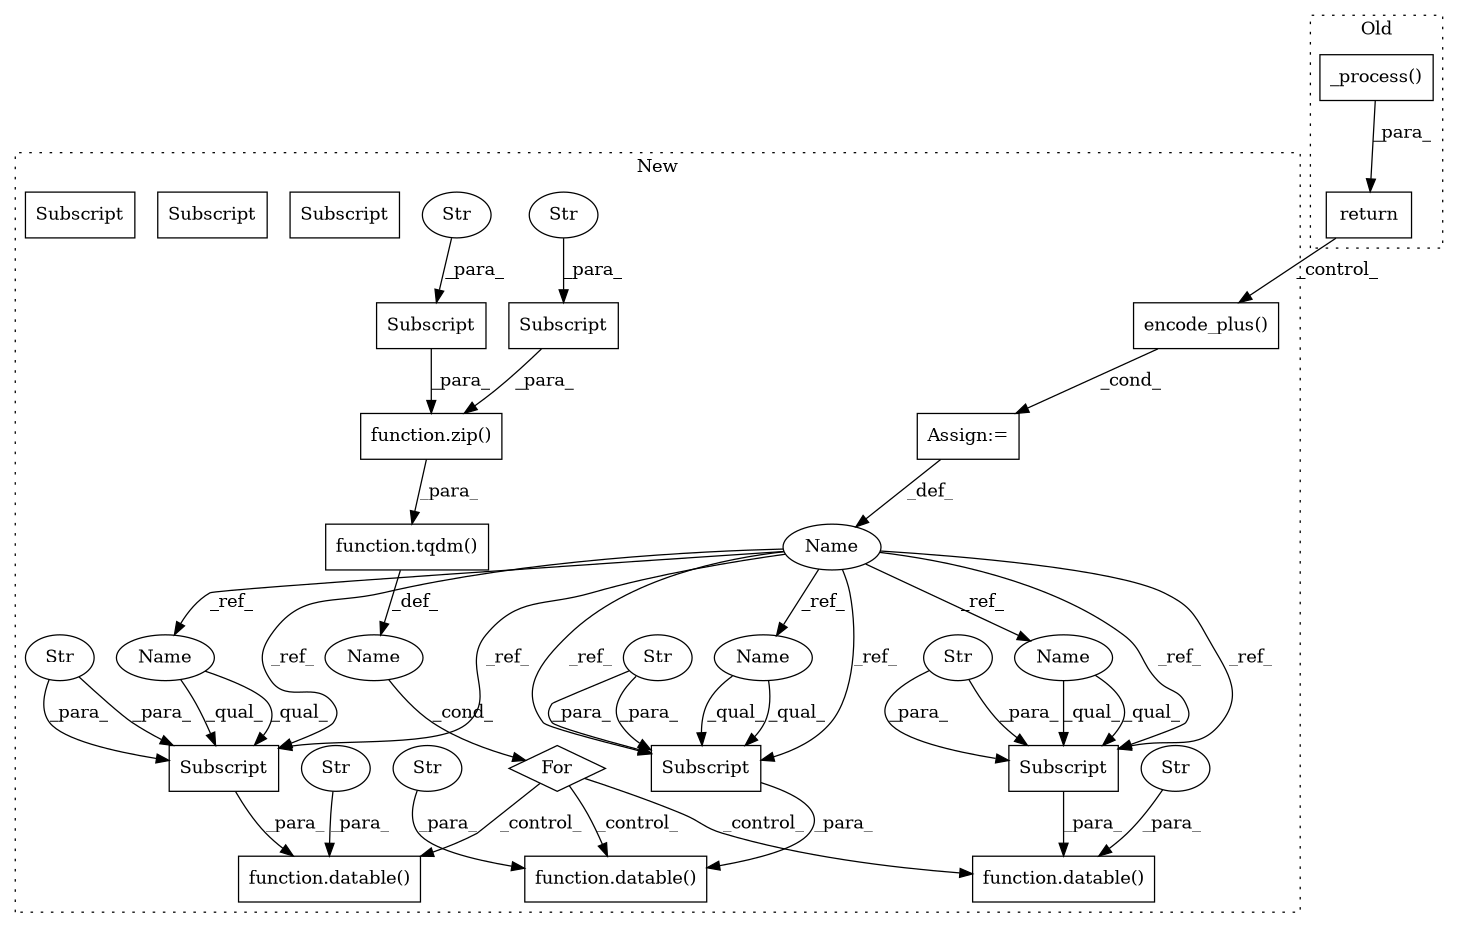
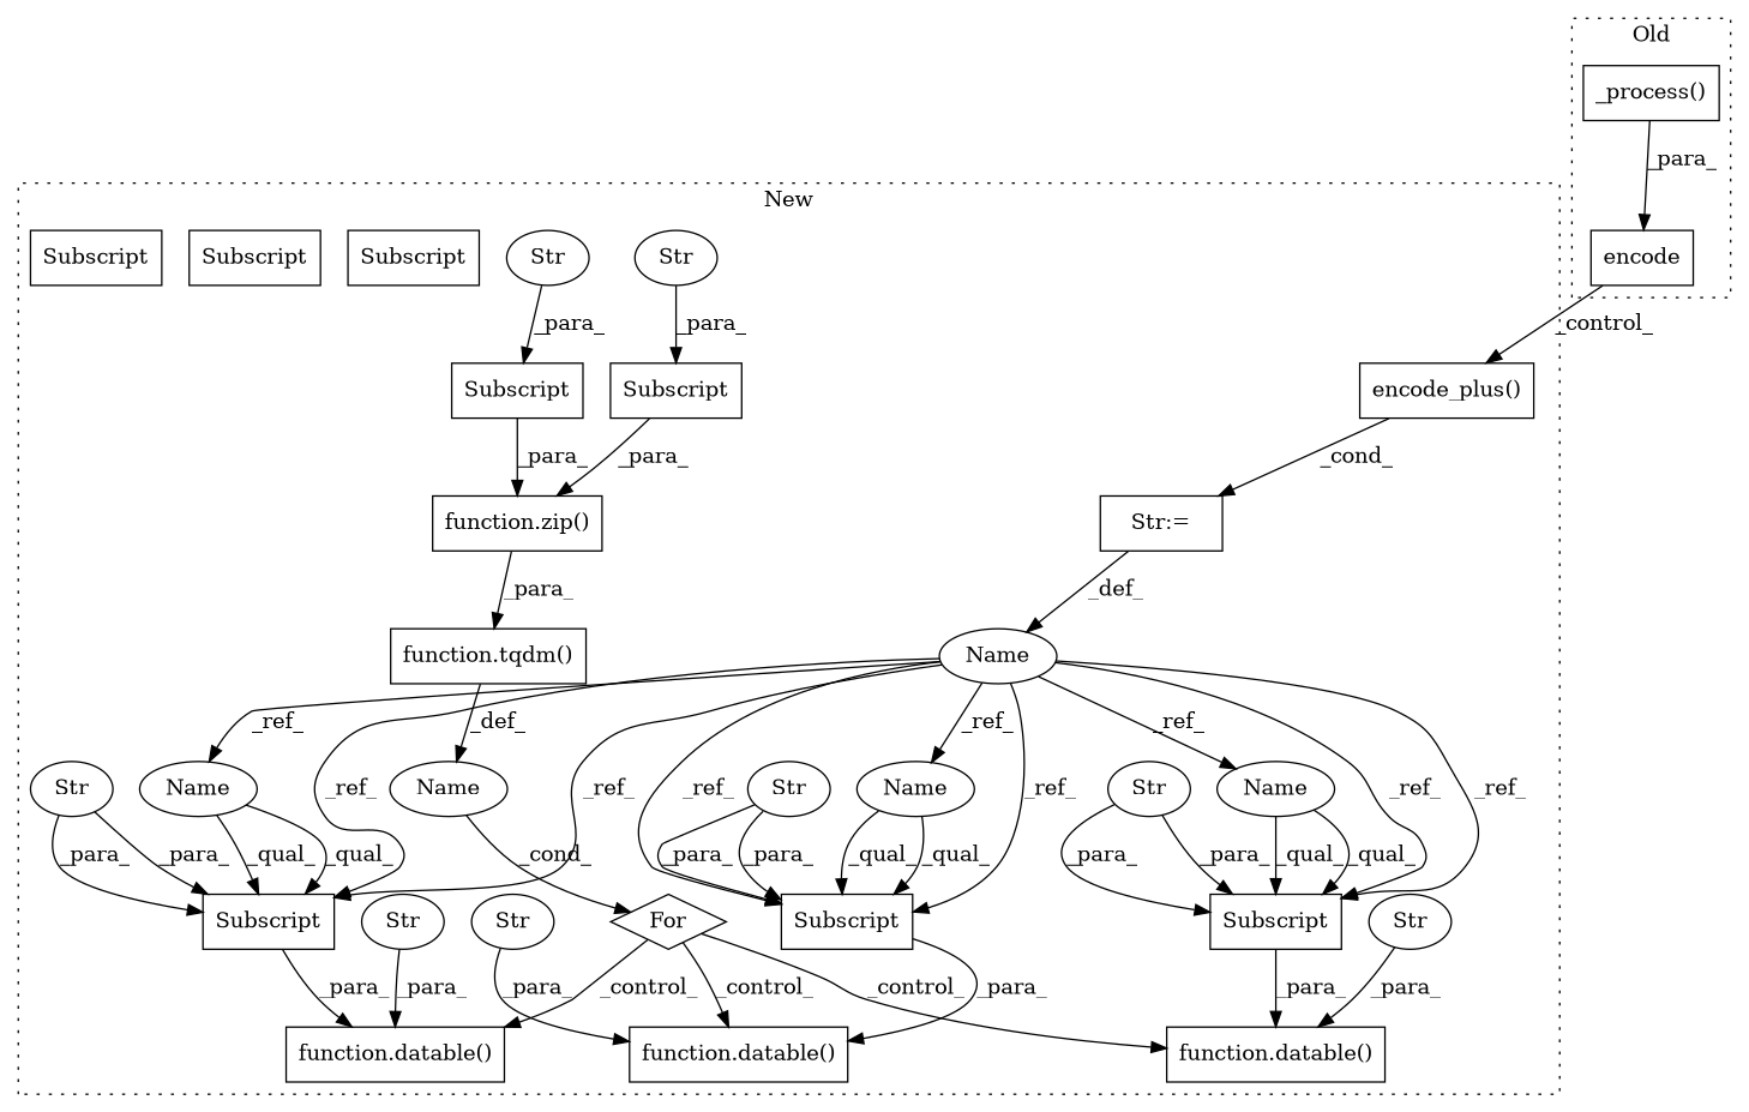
  digraph {
    node [a=63 l=14 s="2695,0" shape=box]
-   n1 [a=93 l=7 label=return s=2445]
+   n1 [a=93 l=7 label=encode s=2445]
    n2 [a=75 l="14,1" label="_process()" s="2452,2489"]
    n3 [a=75 l="5,69" label="function.tqdm()" s="1987,2031"]
    n4 [a=107 l="4,14" label=For s="1961,2100" shape=diamond]
-   n5 [a=68 l=3 label="Assign:=" s=2128]
+   n5 [a=68 l=3 label="Str:=" s=2128]
    n6 [a=87 l=8 label=Name s=1975 shape=ellipse]
    n7 [a=75 l="4,1" label="function.zip()" s="1992,2030"]
    n8 [l="16,0" label=Subscript s="2014,0"]
    n9 [a=66 l=10 label=Str s=2019 shape=ellipse]
    n10 [l="16,0" label=Subscript s="1996,0"]
    n11 [a=66 l=10 label=Str s=2001 shape=ellipse]
    n12 [a=75 l=391 label="encode_plus()" s=2131]
    n13 [a=75 l="8,1" label="function.datable()" s="2669,2727"]
    n14 [a=87 label=Name s=2114 shape=ellipse]
    n15 [l="32,0" label=Subscript]
    n16 [a=66 l=16 label=Str s=2710 shape=ellipse]
    n17 [l="27,0" label=Subscript s="2556,0"]
    n18 [a=66 l=16 label=Str s=2677 shape=ellipse]
    n19 [a=66 l=11 label=Str s=2571 shape=ellipse]
    n20 [l="32,0" label=Subscript s="2623,0"]
    n21 [a=66 l=16 label=Str s=2638 shape=ellipse]
    n22 [a=75 l="8,1" label="function.datable()" s="2535,2583"]
    n23 [a=66 l=11 label=Str s=2543 shape=ellipse]
    n24 [a=75 l="8,1" label="function.datable()" s="2597,2655"]
    n25 [a=66 l=16 label=Str s=2605 shape=ellipse]
    n26 [a=87 label=Name s=2695 shape=ellipse]
    n27 [l="32,0" label=Subscript]
    n28 [l="27,0" label=Subscript s="2556,0"]
    n29 [a=87 label=Name s=2623 shape=ellipse]
    n30 [a=87 label=Name s=2556 shape=ellipse]
    n31 [l="32,0" label=Subscript s="2623,0"]
    subgraph cluster_1 {
      label=Old
      style=dotted
      n1
      n2
    }
    subgraph cluster_2 {
      label=New
      style=dotted
      n3
      n4
      n5
      n6
      n7
      n8
      n9
      n10
      n11
      n12
      n13
      n14
      n15
      n16
      n17
      n18
      n19
      n20
      n21
      n22
      n23
      n24
      n25
      n26
      n27
      n28
      n29
      n30
      n31
    }
    n1 -> n12 [label=_control_]
    n2 -> n1 [label=_para_]
    n3 -> n6 [label=_def_]
    n4 -> n13 [label=_control_]
    n4 -> n22 [label=_control_]
    n4 -> n24 [label=_control_]
    n5 -> n14 [label=_def_]
    n6 -> n4 [label=_cond_]
    n7 -> n3 [label=_para_]
    n8 -> n7 [label=_para_]
    n9 -> n8 [label=_para_]
    n10 -> n7 [label=_para_]
    n11 -> n10 [label=_para_]
    n12 -> n5 [label=_cond_]
    n14 -> n26 [label=_ref_]
    n14 -> n27 [label=_ref_]
    n14 -> n27 [label=_ref_]
    n14 -> n28 [label=_ref_]
    n14 -> n28 [label=_ref_]
    n14 -> n29 [label=_ref_]
    n14 -> n30 [label=_ref_]
    n14 -> n31 [label=_ref_]
    n14 -> n31 [label=_ref_]
    n16 -> n27 [label=_para_]
    n16 -> n27 [label=_para_]
    n18 -> n13 [label=_para_]
    n19 -> n28 [label=_para_]
    n19 -> n28 [label=_para_]
    n21 -> n31 [label=_para_]
    n21 -> n31 [label=_para_]
    n23 -> n22 [label=_para_]
    n25 -> n24 [label=_para_]
    n26 -> n27 [label=_qual_]
    n26 -> n27 [label=_qual_]
    n27 -> n13 [label=_para_]
    n28 -> n22 [label=_para_]
    n29 -> n31 [label=_qual_]
    n29 -> n31 [label=_qual_]
    n30 -> n28 [label=_qual_]
    n30 -> n28 [label=_qual_]
    n31 -> n24 [label=_para_]
  }
